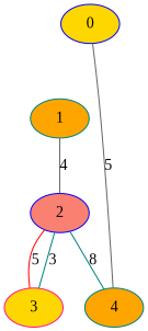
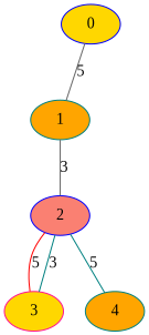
  graph {
    fontname="Liberation Serif"
    node [color=teal fillcolor=orange fontname="Liberation Serif" style=filled weight=1]
    edge [color=gray40 fontname="Liberation Serif"]
    1
    0 [color=blue fillcolor=gold]
    2 [color=blue fillcolor=salmon weight=2]
    3 [color=deeppink fillcolor=gold]
    4 [weight=4]
-   1 -- 2 [label=4]
-   0 -- 4 [label=5]
+   1 -- 2 [label=3]
+   0 -- 1 [label=5]
    2 -- 3 [color=red label=5]
    2 -- 3 [color=teal label=3]
-   2 -- 4 [color=teal label=8]
+   2 -- 4 [color=teal label=5]
  }
